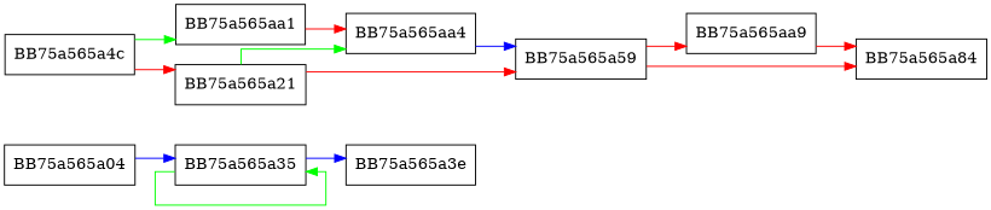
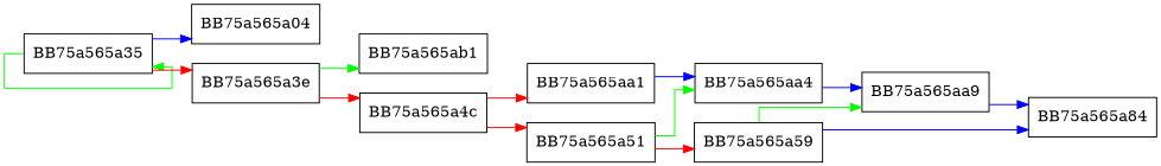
  digraph {
    rankdir=LR
    splines=ortho
    node [shape=box]
    edge [color=green]
    BB75a565a04
    BB75a565a35
    BB75a565a3e
+   BB75a565ab1
    BB75a565a4c
    BB75a565aa1
-   BB75a565a51 [label=BB75a565a21]
+   BB75a565a51
    BB75a565aa4
    BB75a565a59
    BB75a565aa9
    BB75a565a84
-   BB75a565a04 -> BB75a565a35 [color=blue]
+   BB75a565a35 -> BB75a565a04 [color=blue]
    BB75a565a35 -> BB75a565a35
-   BB75a565a35 -> BB75a565a3e [color=blue]
-   BB75a565a4c -> BB75a565aa1
+   BB75a565a35 -> BB75a565a3e [color=red]
+   BB75a565a3e -> BB75a565ab1
+   BB75a565a3e -> BB75a565a4c [color=red]
+   BB75a565a4c -> BB75a565aa1 [color=red]
    BB75a565a4c -> BB75a565a51 [color=red]
-   BB75a565aa1 -> BB75a565aa4 [color=red]
+   BB75a565aa1 -> BB75a565aa4 [color=blue]
    BB75a565a51 -> BB75a565aa4
    BB75a565a51 -> BB75a565a59 [color=red]
-   BB75a565aa4 -> BB75a565a59 [color=blue]
-   BB75a565a59 -> BB75a565aa9 [color=red]
-   BB75a565a59 -> BB75a565a84 [color=red]
-   BB75a565aa9 -> BB75a565a84 [color=red]
+   BB75a565aa4 -> BB75a565aa9 [color=blue]
+   BB75a565a59 -> BB75a565aa9
+   BB75a565a59 -> BB75a565a84 [color=blue]
+   BB75a565aa9 -> BB75a565a84 [color=blue]
  }
